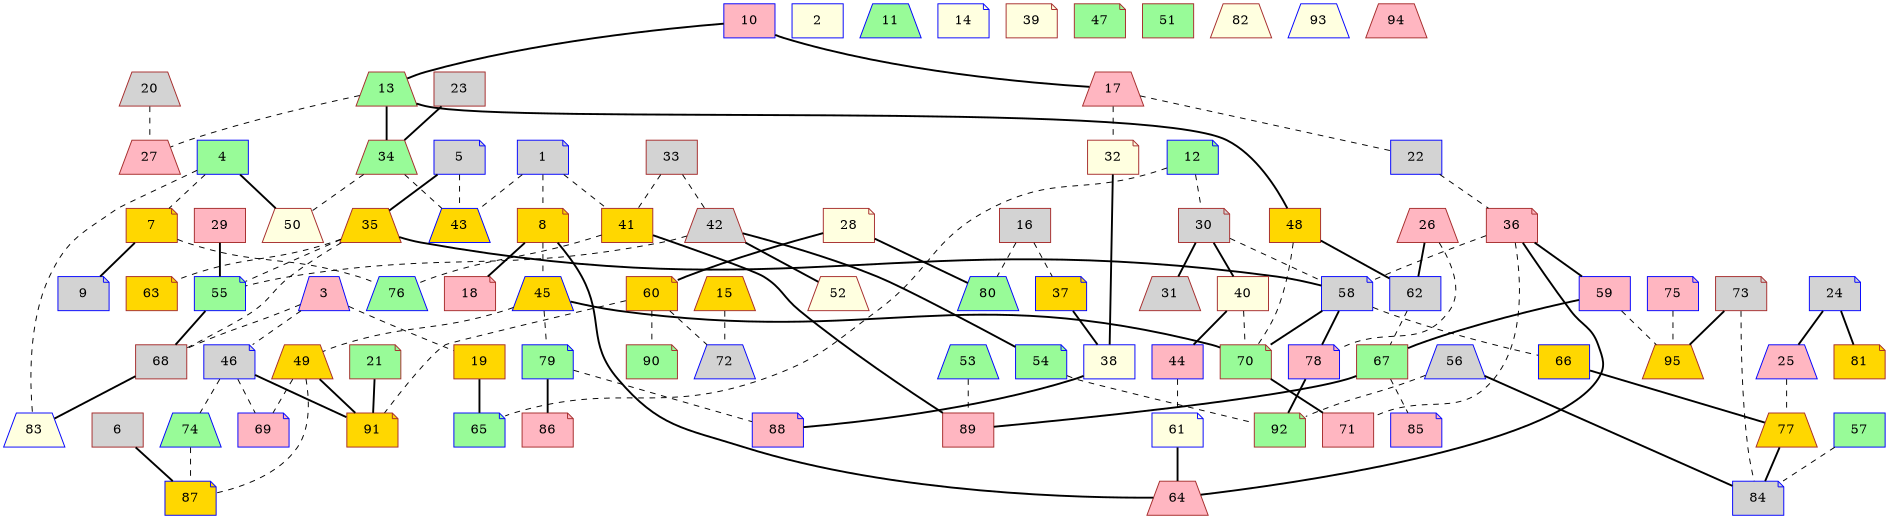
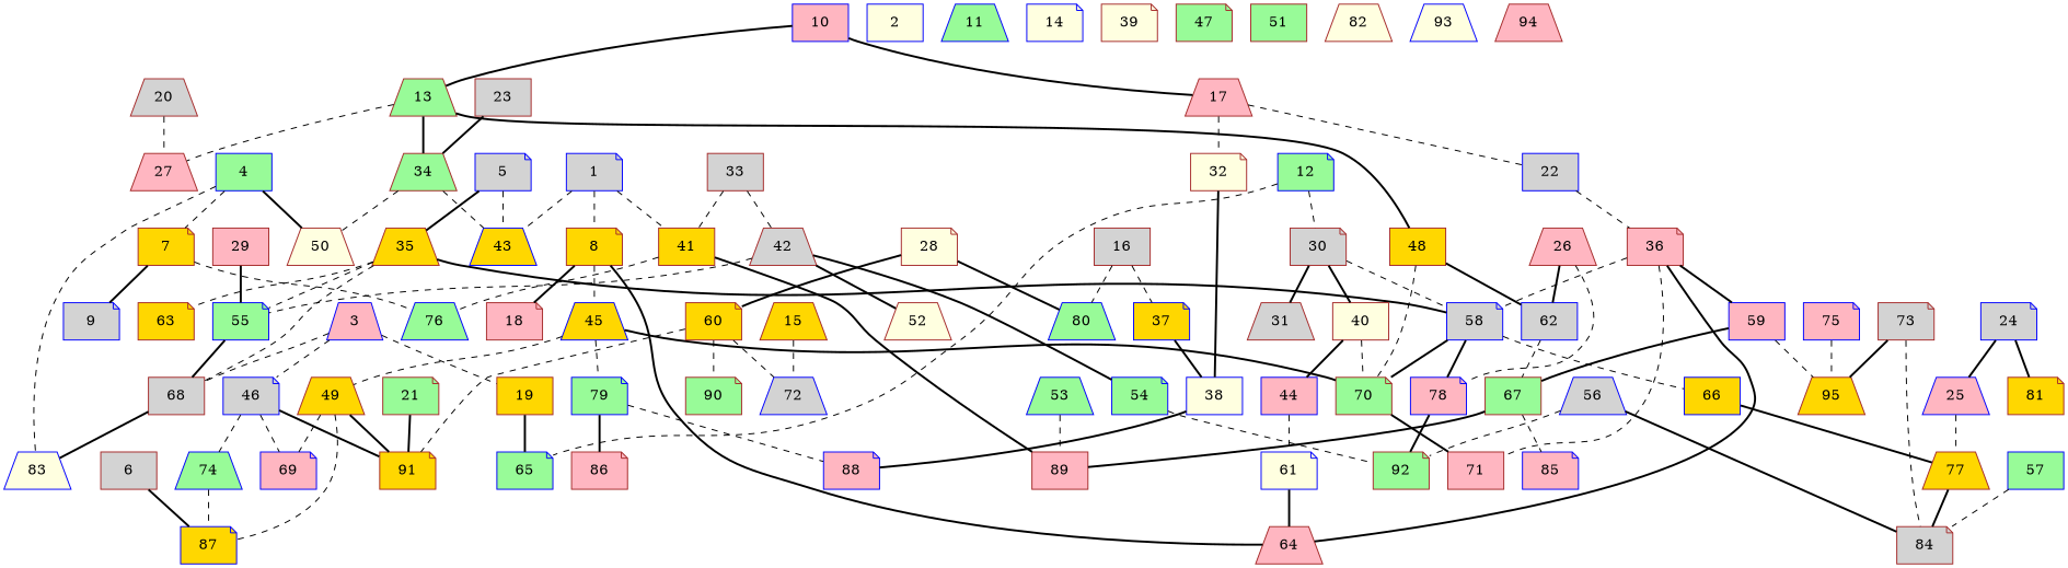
  graph {
    node [color=brown fillcolor=lightgrey shape=note style=filled]
    edge [style=dashed]
    1 [color=blue]
    8 [fillcolor=gold]
    41 [fillcolor=gold shape=box]
    43 [color=blue fillcolor=gold shape=trapezium]
    18 [fillcolor=lightpink]
    45 [color=blue fillcolor=gold shape=trapezium]
    64 [fillcolor=lightpink shape=trapezium]
    76 [color=blue fillcolor=palegreen shape=trapezium]
    89 [fillcolor=lightpink shape=box]
    2 [color=blue fillcolor=lightyellow shape=box]
    3 [color=blue fillcolor=lightpink shape=trapezium]
    19 [fillcolor=gold shape=box]
    46 [color=blue]
    68 [shape=box]
    65 [color=blue fillcolor=palegreen]
    91 [fillcolor=gold]
    69 [color=blue fillcolor=lightpink]
    74 [color=blue fillcolor=palegreen shape=trapezium]
    83 [color=blue fillcolor=lightyellow shape=trapezium]
    4 [color=blue fillcolor=palegreen shape=box]
    7 [fillcolor=gold]
    50 [fillcolor=lightyellow shape=trapezium]
    9 [color=blue]
    5 [color=blue]
    35 [fillcolor=gold shape=trapezium]
    55 [color=blue fillcolor=palegreen]
    58 [color=blue]
    63 [fillcolor=gold]
    6 [shape=box]
    87 [color=blue fillcolor=gold]
    70 [fillcolor=palegreen]
    49 [fillcolor=gold shape=trapezium]
    79 [color=blue fillcolor=palegreen]
    10 [color=blue fillcolor=lightpink shape=box]
    13 [fillcolor=palegreen shape=trapezium]
    17 [fillcolor=lightpink shape=trapezium]
    27 [fillcolor=lightpink shape=trapezium]
    34 [fillcolor=palegreen shape=trapezium]
    48 [fillcolor=gold shape=box]
    22 [color=blue shape=box]
    32 [fillcolor=lightyellow]
    11 [color=blue fillcolor=palegreen shape=trapezium]
    12 [color=blue fillcolor=palegreen]
    30
    31 [shape=trapezium]
    40 [fillcolor=lightyellow shape=box]
    62 [color=blue shape=box]
    14 [color=blue fillcolor=lightyellow]
    15 [fillcolor=gold shape=trapezium]
    72 [color=blue shape=trapezium]
    16 [shape=box]
    37 [color=blue fillcolor=gold]
    80 [color=blue fillcolor=palegreen shape=trapezium]
    38 [color=blue fillcolor=lightyellow shape=box]
    36 [fillcolor=lightpink]
    20 [shape=trapezium]
    21 [fillcolor=palegreen]
    59 [color=blue fillcolor=lightpink shape=box]
    71 [fillcolor=lightpink shape=box]
    23 [shape=box]
    24 [color=blue]
    25 [color=blue fillcolor=lightpink shape=trapezium]
    81 [fillcolor=gold]
    77 [fillcolor=gold shape=trapezium]
-   84 [color=blue]
+   84
    26 [fillcolor=lightpink shape=trapezium]
    78 [color=blue fillcolor=lightpink]
    67 [fillcolor=palegreen shape=box]
    92 [fillcolor=palegreen]
    28 [fillcolor=lightyellow]
    60 [fillcolor=gold]
    90 [fillcolor=palegreen]
    29 [fillcolor=lightpink shape=box]
    44 [color=blue fillcolor=lightpink shape=box]
    66 [color=blue fillcolor=gold shape=box]
    88 [color=blue fillcolor=lightpink]
    33 [shape=box]
    42 [shape=trapezium]
    52 [fillcolor=lightyellow shape=trapezium]
    54 [color=blue fillcolor=palegreen]
    95 [fillcolor=gold shape=trapezium]
    39 [fillcolor=lightyellow]
    61 [color=blue fillcolor=lightyellow]
    86 [fillcolor=lightpink]
    47 [fillcolor=palegreen]
    51 [fillcolor=palegreen shape=box]
    53 [color=blue fillcolor=palegreen shape=trapezium]
    56 [color=blue shape=trapezium]
    57 [color=blue fillcolor=palegreen shape=box]
    85 [color=blue fillcolor=lightpink]
    73
    75 [color=blue fillcolor=lightpink]
    82 [fillcolor=lightyellow shape=trapezium]
    93 [color=blue fillcolor=lightyellow shape=trapezium]
    94 [fillcolor=lightpink shape=trapezium]
    1 -- 8
    1 -- 41
    1 -- 43
    8 -- 18 [style=bold]
    8 -- 45
    8 -- 64 [style=bold]
    41 -- 76
    41 -- 89 [style=bold]
    45 -- 70 [style=bold]
    45 -- 49
    45 -- 79
    3 -- 19
    3 -- 46
    3 -- 68
    19 -- 65 [style=bold]
    46 -- 91 [style=bold]
    46 -- 69
    46 -- 74
    68 -- 83 [style=bold]
    74 -- 87
    4 -- 83
    4 -- 7
    4 -- 50 [style=bold]
    7 -- 76
    7 -- 9 [style=bold]
    5 -- 43
    5 -- 35 [style=bold]
    35 -- 68
    35 -- 55
    35 -- 58 [style=bold]
    35 -- 63
    55 -- 68 [style=bold]
    58 -- 70 [style=bold]
    58 -- 78 [style=bold]
    58 -- 66
    6 -- 87 [style=bold]
    70 -- 71 [style=bold]
    49 -- 91 [style=bold]
    49 -- 69
    49 -- 87
    79 -- 88
    79 -- 86 [style=bold]
    10 -- 13 [style=bold]
    10 -- 17 [style=bold]
    13 -- 27
    13 -- 34 [style=bold]
    13 -- 48 [style=bold]
    17 -- 22
    17 -- 32
    34 -- 43
    34 -- 50
    48 -- 70
    48 -- 62 [style=bold]
    22 -- 36
    32 -- 38 [style=bold]
    12 -- 65
    12 -- 30
    30 -- 58
    30 -- 31 [style=bold]
    30 -- 40 [style=bold]
    40 -- 70
    40 -- 44 [style=bold]
    62 -- 67
    15 -- 72
    16 -- 37
    16 -- 80
    37 -- 38 [style=bold]
    38 -- 88 [style=bold]
    36 -- 64 [style=bold]
    36 -- 58
    36 -- 59 [style=bold]
    36 -- 71
    20 -- 27
    21 -- 91 [style=bold]
    59 -- 67 [style=bold]
    59 -- 95
    23 -- 34 [style=bold]
    24 -- 25 [style=bold]
    24 -- 81 [style=bold]
    25 -- 77
    77 -- 84 [style=bold]
    26 -- 62 [style=bold]
    26 -- 78
    78 -- 92 [style=bold]
    67 -- 89 [style=bold]
    67 -- 85
    28 -- 80 [style=bold]
    28 -- 60 [style=bold]
    60 -- 91
    60 -- 72
    60 -- 90
    29 -- 55 [style=bold]
    44 -- 61
    66 -- 77 [style=bold]
    33 -- 41
    33 -- 42
    42 -- 55
    42 -- 52 [style=bold]
    42 -- 54 [style=bold]
    54 -- 92
    61 -- 64 [style=bold]
    53 -- 89
    56 -- 84 [style=bold]
    56 -- 92
    57 -- 84
    73 -- 84
    73 -- 95 [style=bold]
    75 -- 95
  }
